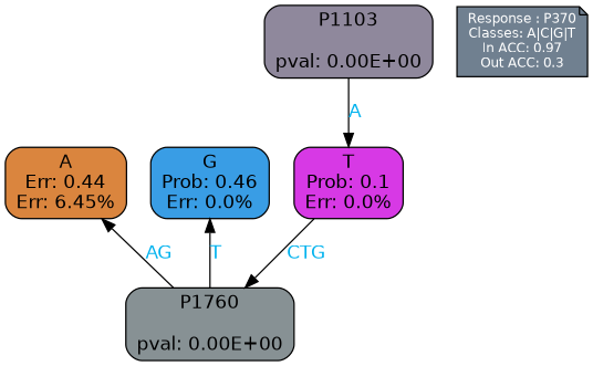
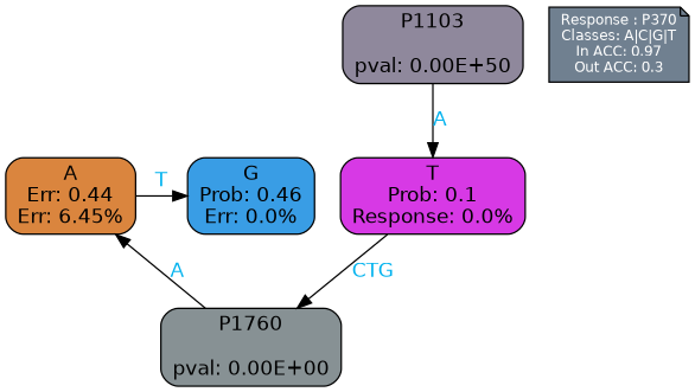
  digraph {
    ranksep=equally
    splines=polylines
    node [color=black fontname=helvetica shape=box style="filled, rounded"]
    edge [fontcolor=deepskyblue2 fontname=helvetica]
-   n1 [fillcolor="#d739e5" label="T\nProb: 0.1\nErr: 0.0%"]
+   n1 [fillcolor="#d739e5" label="T\nProb: 0.1\nResponse: 0.0%"]
    n2 [fillcolor="#da853e" label="A\nErr: 0.44\nErr: 6.45%"]
    n3 [fillcolor="#399de5" label="G\nProb: 0.46\nErr: 0.0%"]
    n4 [align=left fillcolor=slategray fontcolor=white fontsize=10 label="Response : P370\nClasses: A|C|G|T\nIn ACC: 0.97\nOut ACC: 0.3\n" shape=note style=filled]
-   n5 [fillcolor="#8f889c" label="P1103\n\npval: 0.00E+00"]
+   n5 [fillcolor="#8f889c" label="P1103\n\npval: 0.00E+50"]
    n6 [fillcolor="#879194" label="P1760\n\npval: 0.00E+00"]
    subgraph sub_1 {
      rank=same
      n1
      n2
      n3
    }
    subgraph sub_2 {
      rank=same
      n4
      n5
    }
    n1 -> n6 [label=CTG]
    n5 -> n1 [label=A]
-   n6 -> n2 [label=AG]
-   n6 -> n3 [label=T]
+   n6 -> n2 [label=A]
+   n2 -> n3 [label=T]
  }
